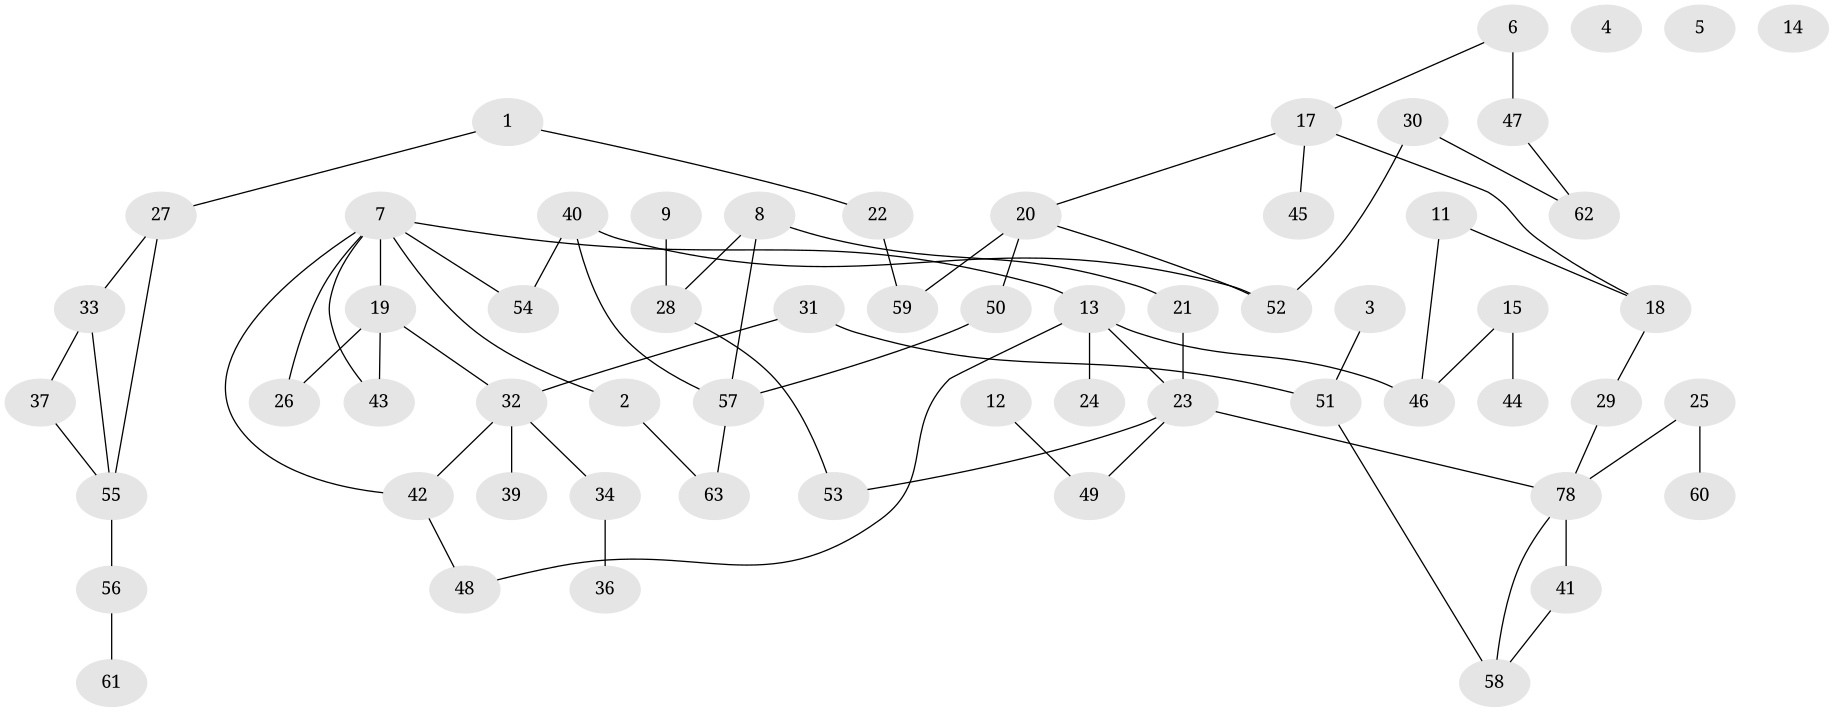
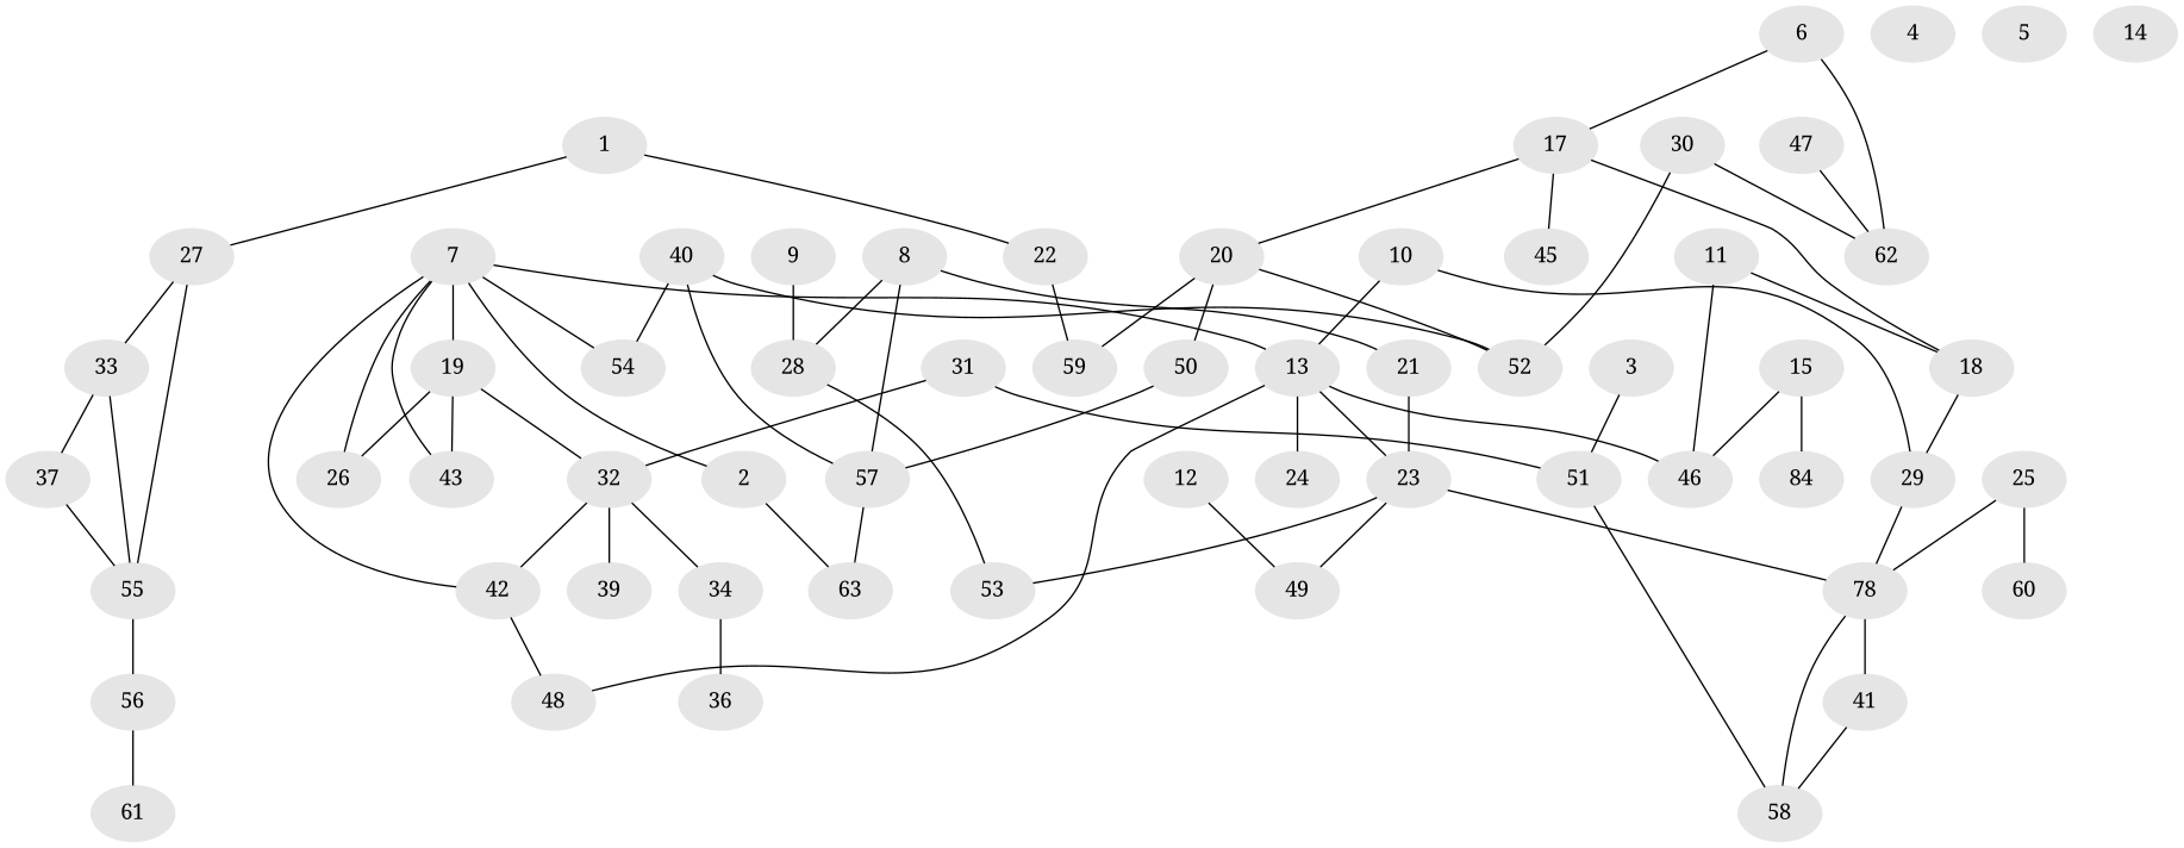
  graph {
    fontname="Noto Serif"
    node [color=gray90 fontname="Noto Serif" style=filled]
    edge [fontname="Noto Serif"]
    1
    22
    27
    59
    33
    55
    2
    63
    3
    51
    58
    4
    5
    6
    17
    47
    18
    20
    45
    62
    7
    13
    19
    26
    42
    43
    54
    46
    23
    24
    48
    32
    40
    57
    52
    8
    21
    28
    9
    53
+   10
    29
    n43 [label=78]
    11
    12
    49
    14
    15
-   44
+   44 [label=84]
    25
    60
    50
    34
    39
    41
    37
    56
    30
    31
    36
    61
    1 -- 22
    1 -- 27
    22 -- 59
    27 -- 33
    27 -- 55
    33 -- 55
    33 -- 37
    55 -- 56
    2 -- 63
    3 -- 51
    51 -- 58
    6 -- 17
-   6 -- 47
+   6 -- 62
    17 -- 18
    17 -- 20
    17 -- 45
    47 -- 62
    18 -- 29
    20 -- 59
    20 -- 52
    20 -- 50
    7 -- 2
    7 -- 13
    7 -- 19
    7 -- 26
    7 -- 42
    7 -- 43
    7 -- 54
    13 -- 46
    13 -- 23
    13 -- 24
    13 -- 48
    19 -- 26
    19 -- 43
    19 -- 32
    42 -- 48
    23 -- 53
    23 -- n43
    23 -- 49
    32 -- 42
    32 -- 34
    32 -- 39
    40 -- 54
    40 -- 57
    40 -- 52
    57 -- 63
    8 -- 57
    8 -- 21
    8 -- 28
    21 -- 23
    28 -- 53
    9 -- 28
+   10 -- 13
+   10 -- 29
    29 -- n43
    n43 -- 58
    n43 -- 41
    11 -- 18
    11 -- 46
    12 -- 49
    15 -- 46
    15 -- 44
    25 -- n43
    25 -- 60
    50 -- 57
    34 -- 36
    41 -- 58
    37 -- 55
    56 -- 61
    30 -- 62
    30 -- 52
    31 -- 51
    31 -- 32
  }
